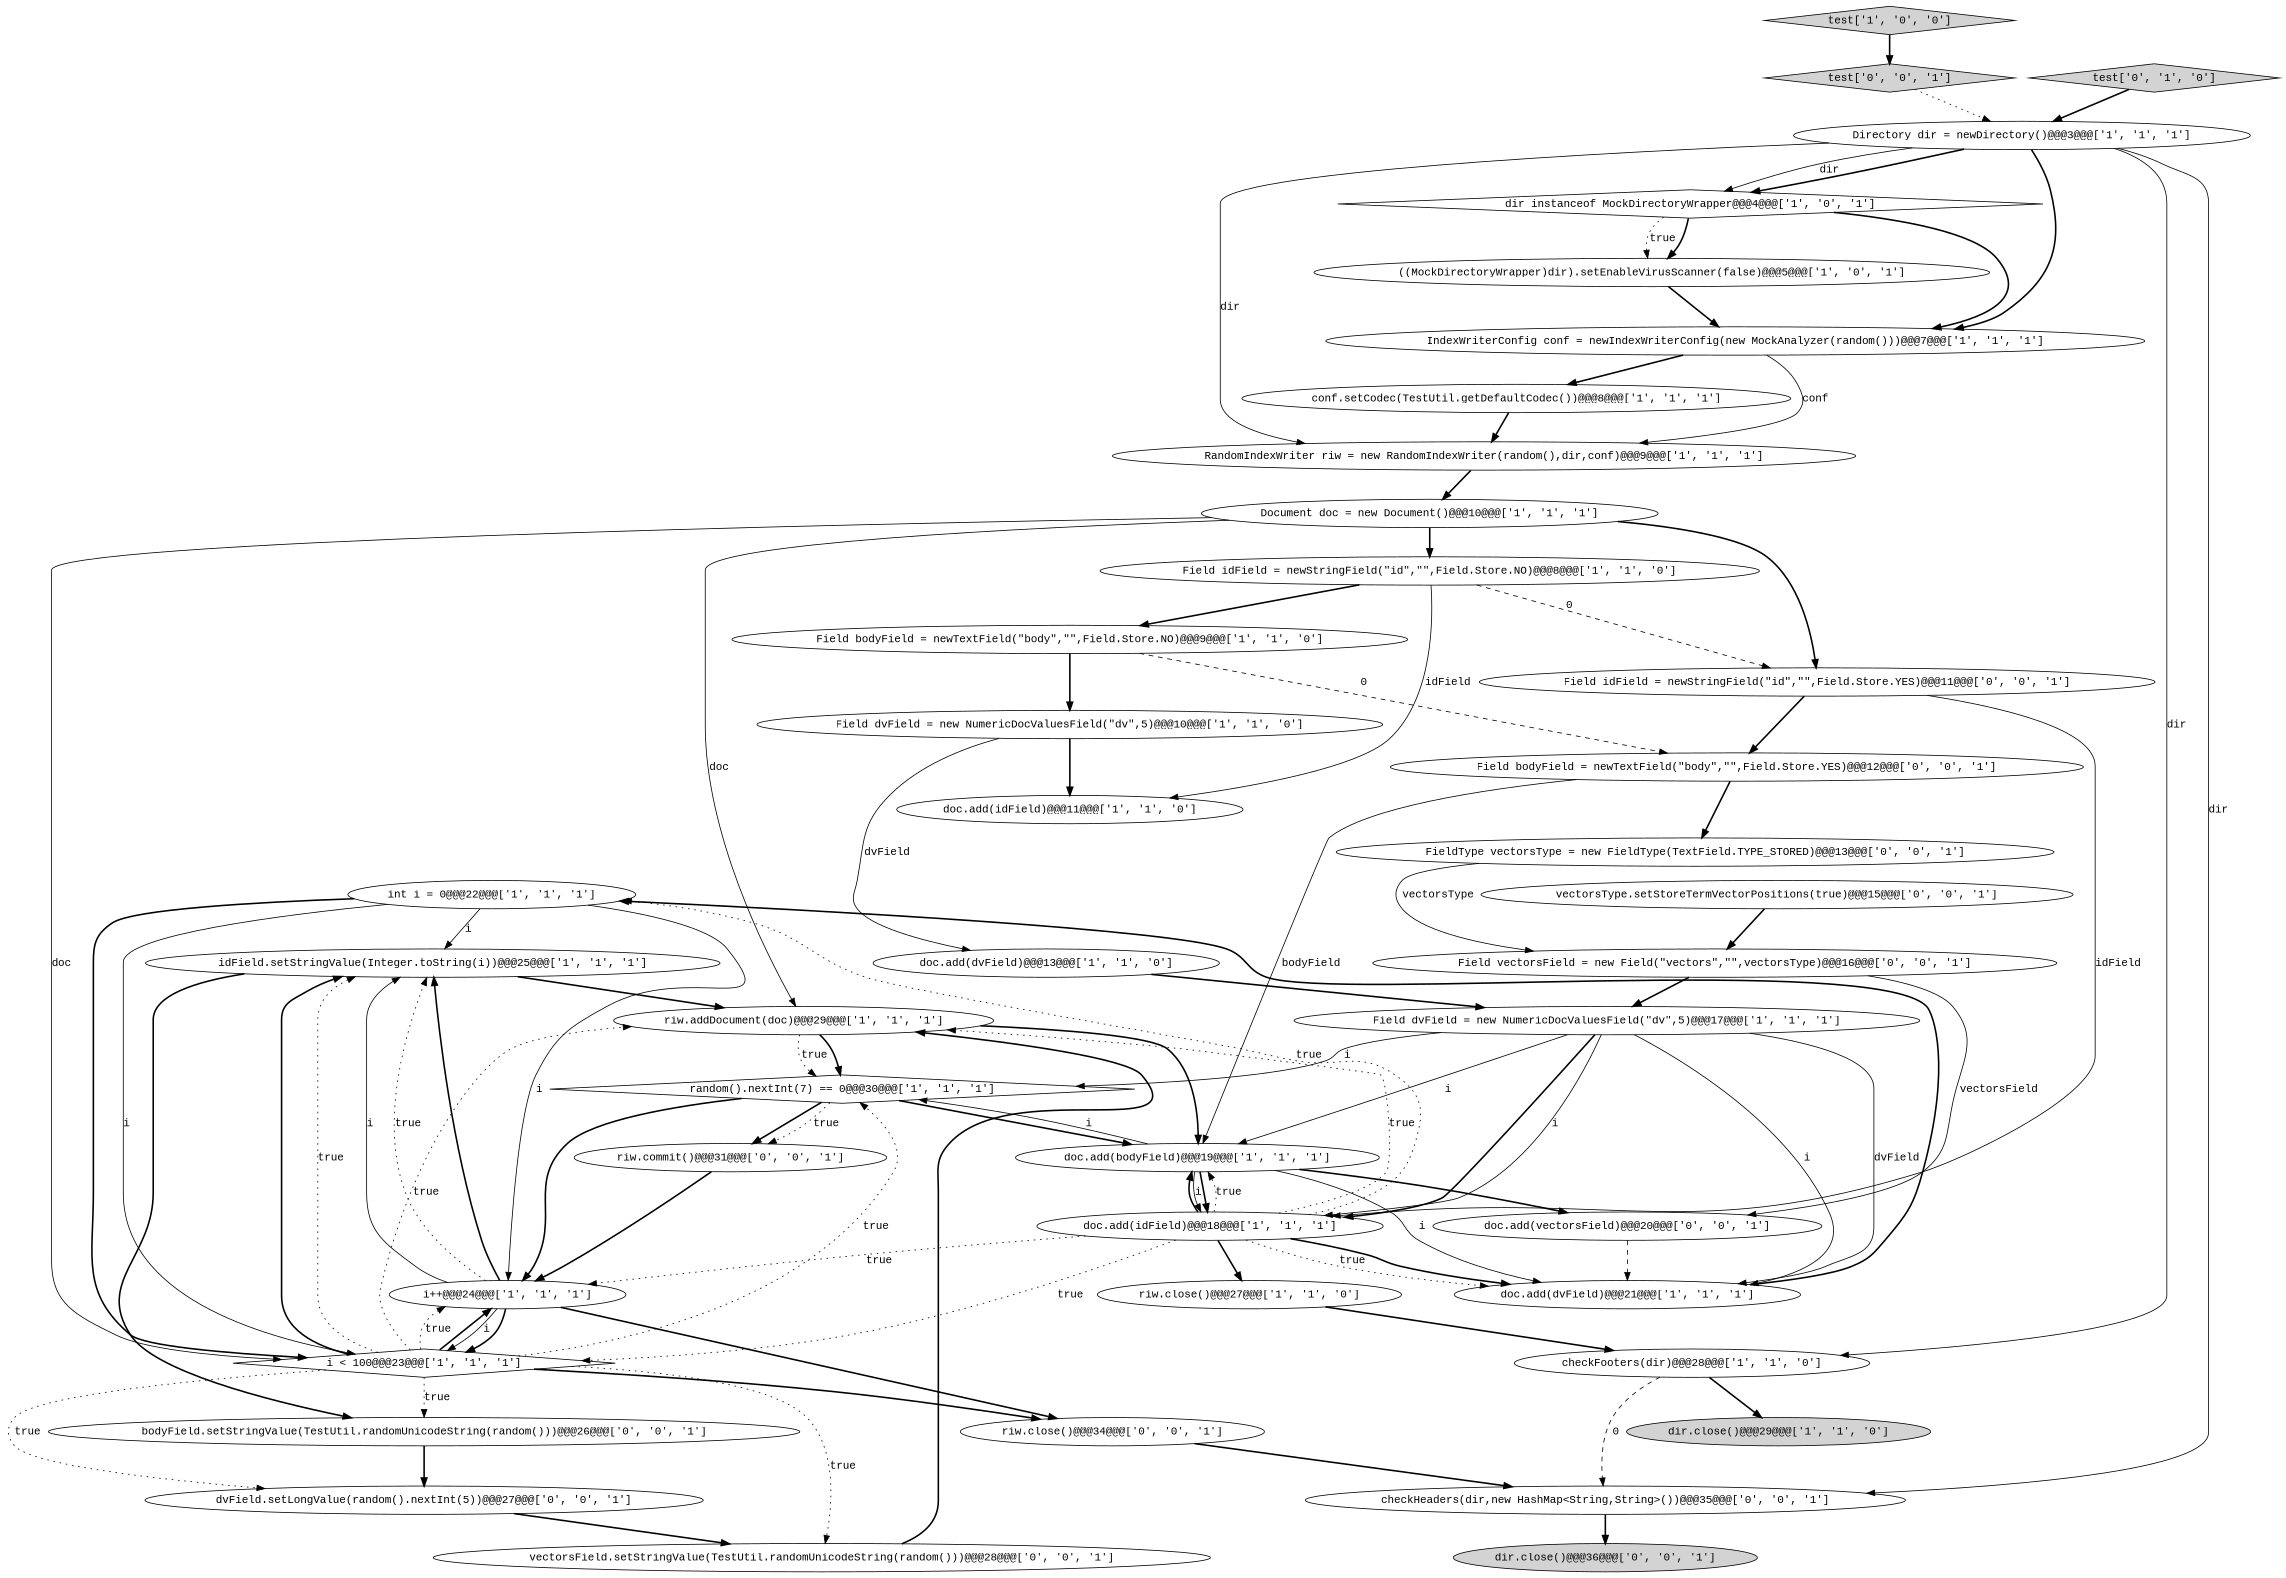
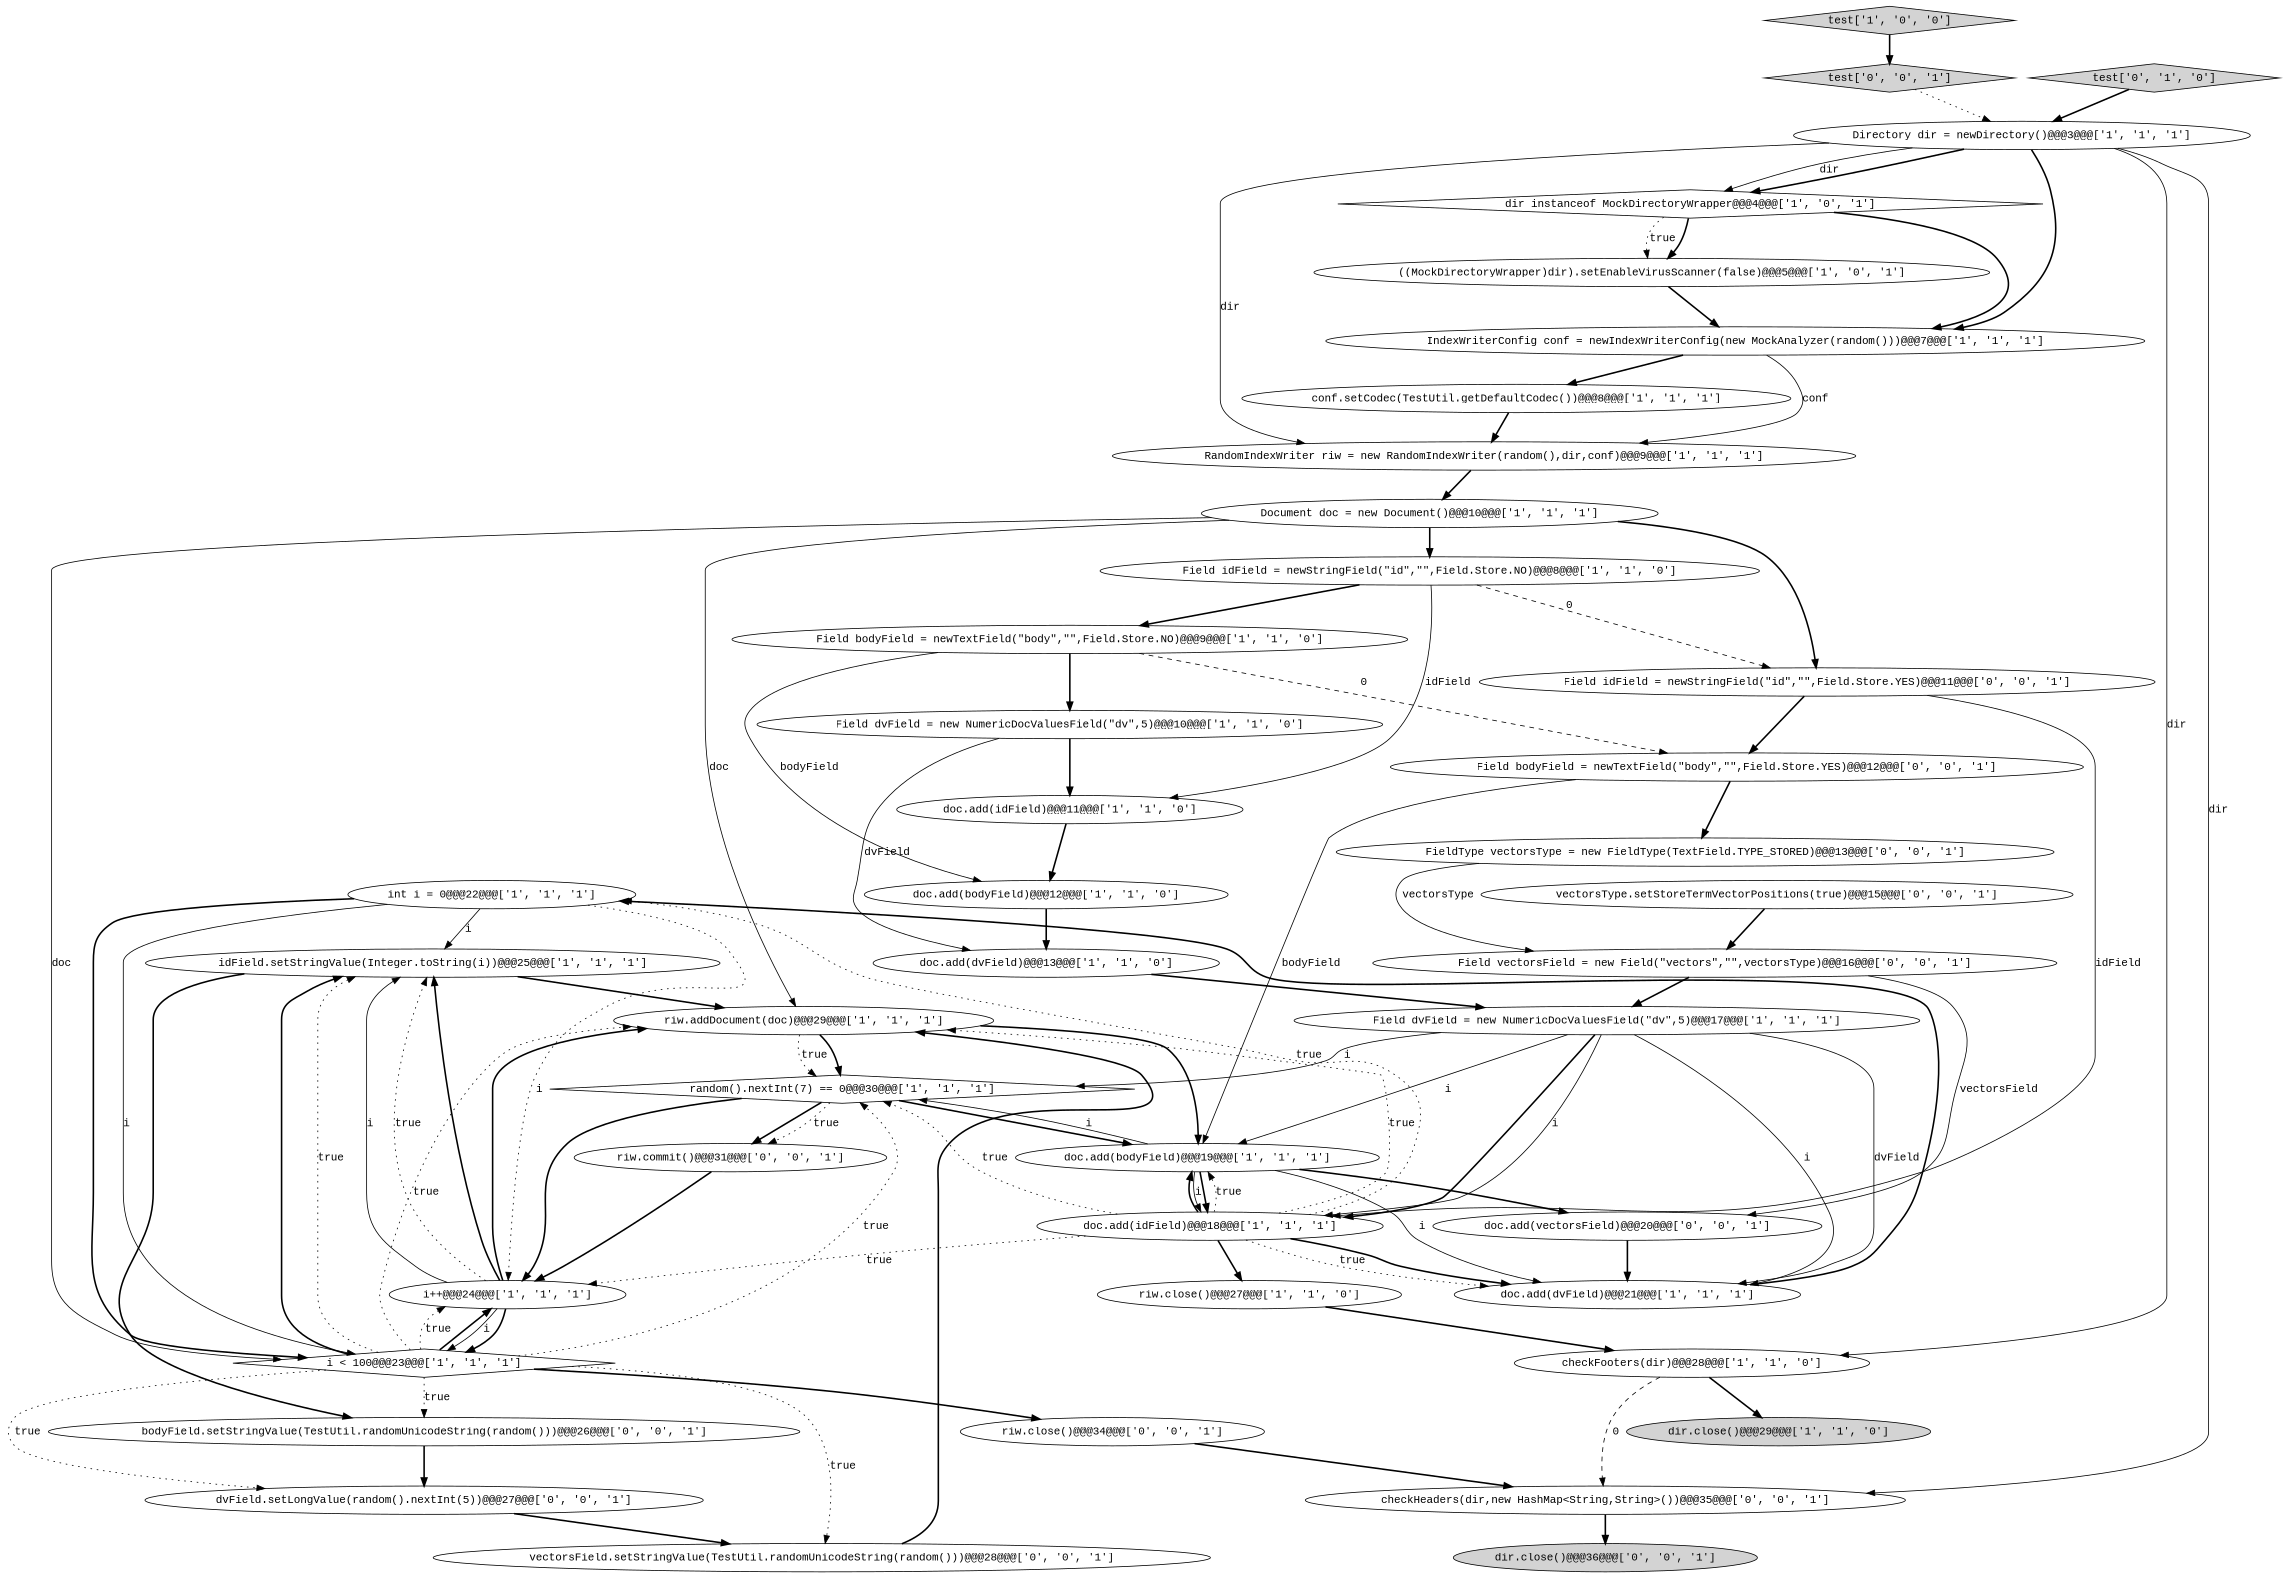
  digraph {
    fontname="Liberation Mono"
    node [fillcolor=white fontname="Liberation Mono" shape=ellipse style=filled]
    edge [fontname="Liberation Mono" style=bold]
    n1 [label="int i = 0@@@22@@@['1', '1', '1']"]
    n2 [label="idField.setStringValue(Integer.toString(i))@@@25@@@['1', '1', '1']"]
    n3 [label="i++@@@24@@@['1', '1', '1']"]
    n4 [label="i < 100@@@23@@@['1', '1', '1']" shape=diamond]
    n5 [label="riw.addDocument(doc)@@@29@@@['1', '1', '1']"]
    n6 [label="bodyField.setStringValue(TestUtil.randomUnicodeString(random()))@@@26@@@['0', '0', '1']"]
    n7 [label="random().nextInt(7) == 0@@@30@@@['1', '1', '1']" shape=diamond]
    n8 [label="riw.close()@@@34@@@['0', '0', '1']"]
    n9 [label="dvField.setLongValue(random().nextInt(5))@@@27@@@['0', '0', '1']"]
    n10 [label="vectorsField.setStringValue(TestUtil.randomUnicodeString(random()))@@@28@@@['0', '0', '1']"]
    n11 [label="riw.commit()@@@31@@@['0', '0', '1']"]
    n12 [label="doc.add(bodyField)@@@19@@@['1', '1', '1']"]
    n13 [label="doc.add(vectorsField)@@@20@@@['0', '0', '1']"]
    n14 [label="doc.add(dvField)@@@21@@@['1', '1', '1']"]
    n15 [label="doc.add(idField)@@@18@@@['1', '1', '1']"]
    n16 [label="dir instanceof MockDirectoryWrapper@@@4@@@['1', '0', '1']" shape=diamond]
    n17 [label="IndexWriterConfig conf = newIndexWriterConfig(new MockAnalyzer(random()))@@@7@@@['1', '1', '1']"]
    n18 [label="((MockDirectoryWrapper)dir).setEnableVirusScanner(false)@@@5@@@['1', '0', '1']"]
    n19 [label="conf.setCodec(TestUtil.getDefaultCodec())@@@8@@@['1', '1', '1']"]
    n20 [label="RandomIndexWriter riw = new RandomIndexWriter(random(),dir,conf)@@@9@@@['1', '1', '1']"]
    n21 [label="checkHeaders(dir,new HashMap<String,String>())@@@35@@@['0', '0', '1']"]
    n22 [fillcolor=lightgray label="dir.close()@@@36@@@['0', '0', '1']"]
    n23 [label="Field bodyField = newTextField(\"body\",\"\",Field.Store.YES)@@@12@@@['0', '0', '1']"]
    n24 [label="FieldType vectorsType = new FieldType(TextField.TYPE_STORED)@@@13@@@['0', '0', '1']"]
    n25 [label="Field vectorsField = new Field(\"vectors\",\"\",vectorsType)@@@16@@@['0', '0', '1']"]
    n26 [fillcolor=lightgray label="test['1', '0', '0']" shape=diamond]
    n27 [fillcolor=lightgray label="test['0', '0', '1']" shape=diamond]
    n28 [label="Directory dir = newDirectory()@@@3@@@['1', '1', '1']"]
    n29 [label="checkFooters(dir)@@@28@@@['1', '1', '0']"]
    n30 [fillcolor=lightgray label="dir.close()@@@29@@@['1', '1', '0']"]
    n31 [label="vectorsType.setStoreTermVectorPositions(true)@@@15@@@['0', '0', '1']"]
    n32 [label="riw.close()@@@27@@@['1', '1', '0']"]
    n33 [fillcolor=lightgray label="test['0', '1', '0']" shape=diamond]
    n34 [label="Field idField = newStringField(\"id\",\"\",Field.Store.YES)@@@11@@@['0', '0', '1']"]
    n35 [label="Field idField = newStringField(\"id\",\"\",Field.Store.NO)@@@8@@@['1', '1', '0']"]
    n36 [label="doc.add(idField)@@@11@@@['1', '1', '0']"]
    n37 [label="Field bodyField = newTextField(\"body\",\"\",Field.Store.NO)@@@9@@@['1', '1', '0']"]
+   n38 [label="doc.add(bodyField)@@@12@@@['1', '1', '0']"]
    n39 [label="Field dvField = new NumericDocValuesField(\"dv\",5)@@@10@@@['1', '1', '0']"]
    n40 [label="Document doc = new Document()@@@10@@@['1', '1', '1']"]
    n41 [label="doc.add(dvField)@@@13@@@['1', '1', '0']"]
    n42 [label="Field dvField = new NumericDocValuesField(\"dv\",5)@@@17@@@['1', '1', '1']"]
    n1 -> n2 [label=i style=solid]
-   n1 -> n3 [label=i style=solid]
+   n1 -> n3 [label=i style=dotted]
    n1 -> n4
    n1 -> n4 [label=i style=solid]
    n2 -> n5
    n2 -> n6
    n3 -> n2
    n3 -> n2 [label=i style=solid]
    n3 -> n2 [label=true style=dotted]
    n3 -> n4 [label=i style=solid]
    n3 -> n4
-   n3 -> n8
+   n3 -> n5
    n4 -> n2
    n4 -> n2 [label=true style=dotted]
    n4 -> n3 [label=true style=dotted]
    n4 -> n3
    n4 -> n5 [label=true style=dotted]
    n4 -> n6 [label=true style=dotted]
    n4 -> n7 [label=true style=dotted]
    n4 -> n8
    n4 -> n9 [label=true style=dotted]
    n4 -> n10 [label=true style=dotted]
    n5 -> n7
    n5 -> n7 [label=true style=dotted]
    n5 -> n12
    n6 -> n9
    n7 -> n3
    n7 -> n11
    n7 -> n11 [label=true style=dotted]
    n7 -> n12
    n8 -> n21
    n9 -> n10
    n10 -> n5
    n11 -> n3
    n12 -> n7 [label=i style=solid]
    n12 -> n13
    n12 -> n14 [label=i style=solid]
    n12 -> n15 [label=i style=solid]
    n12 -> n15
-   n13 -> n14 [style=dashed]
+   n13 -> n14
    n14 -> n1
    n15 -> n1 [label=true style=dotted]
    n15 -> n3 [label=true style=dotted]
-   n15 -> n4 [label=true style=dotted]
+   n15 -> n7 [label=true style=dotted]
    n15 -> n5 [label=true style=dotted]
    n15 -> n12 [label=true style=dotted]
    n15 -> n12
    n15 -> n14 [label=true style=dotted]
    n15 -> n14
    n15 -> n32
    n16 -> n17
    n16 -> n18
    n16 -> n18 [label=true style=dotted]
    n17 -> n19
    n17 -> n20 [label=conf style=solid]
    n18 -> n17
    n19 -> n20
    n20 -> n40
    n21 -> n22
    n23 -> n12 [label=bodyField style=solid]
    n23 -> n24
    n24 -> n25 [label=vectorsType style=solid]
    n25 -> n13 [label=vectorsField style=solid]
    n25 -> n42
    n26 -> n27
    n27 -> n28 [style=dotted]
    n28 -> n16 [label=dir style=solid]
    n28 -> n16
    n28 -> n17
    n28 -> n20 [label=dir style=solid]
    n28 -> n21 [label=dir style=solid]
    n28 -> n29 [label=dir style=solid]
    n29 -> n21 [label=0 style=dashed]
    n29 -> n30
    n31 -> n25
    n32 -> n29
    n33 -> n28
    n34 -> n15 [label=idField style=solid]
    n34 -> n23
    n35 -> n34 [label=0 style=dashed]
    n35 -> n36 [label=idField style=solid]
    n35 -> n37
+   n36 -> n38
    n37 -> n23 [label=0 style=dashed]
+   n37 -> n38 [label=bodyField style=solid]
    n37 -> n39
+   n38 -> n41
    n39 -> n36
    n39 -> n41 [label=dvField style=solid]
    n40 -> n4 [label=doc style=solid]
    n40 -> n5 [label=doc style=solid]
    n40 -> n34
    n40 -> n35
    n41 -> n42
    n42 -> n7 [label=i style=solid]
    n42 -> n12 [label=i style=solid]
    n42 -> n14 [label=i style=solid]
    n42 -> n14 [label=dvField style=solid]
    n42 -> n15
    n42 -> n15 [label=i style=solid]
  }
